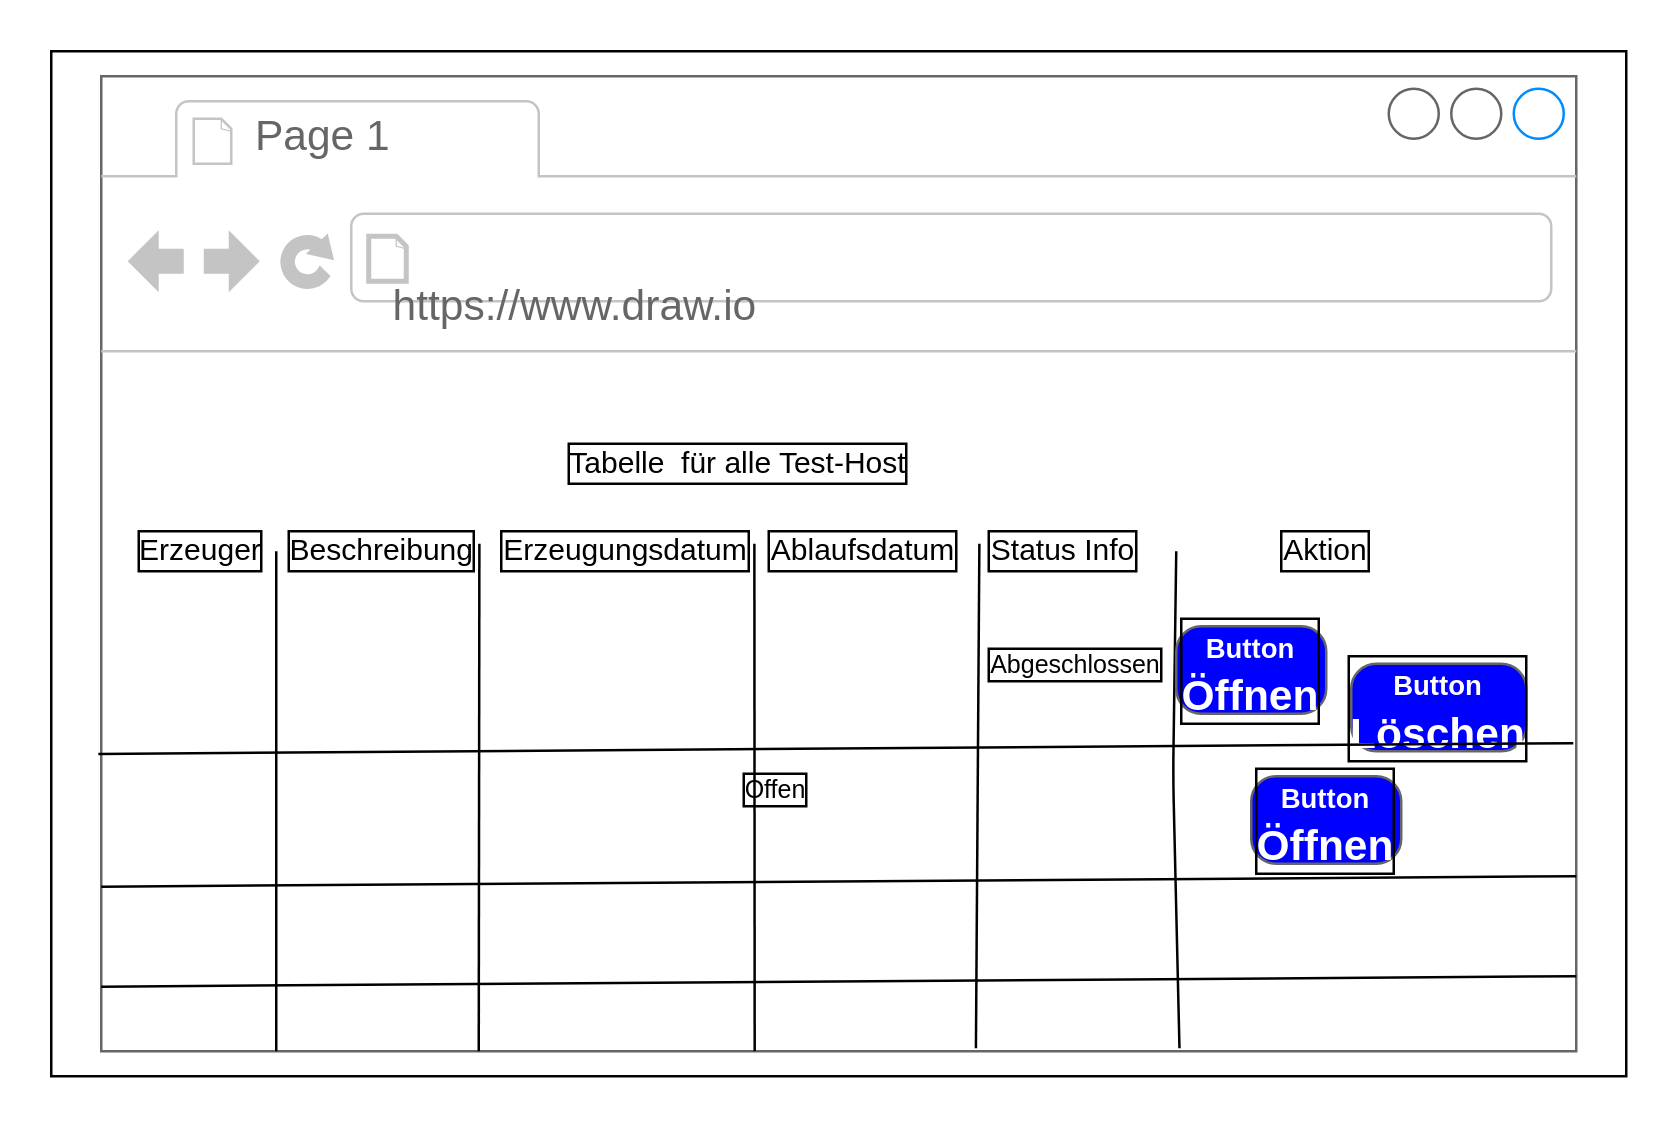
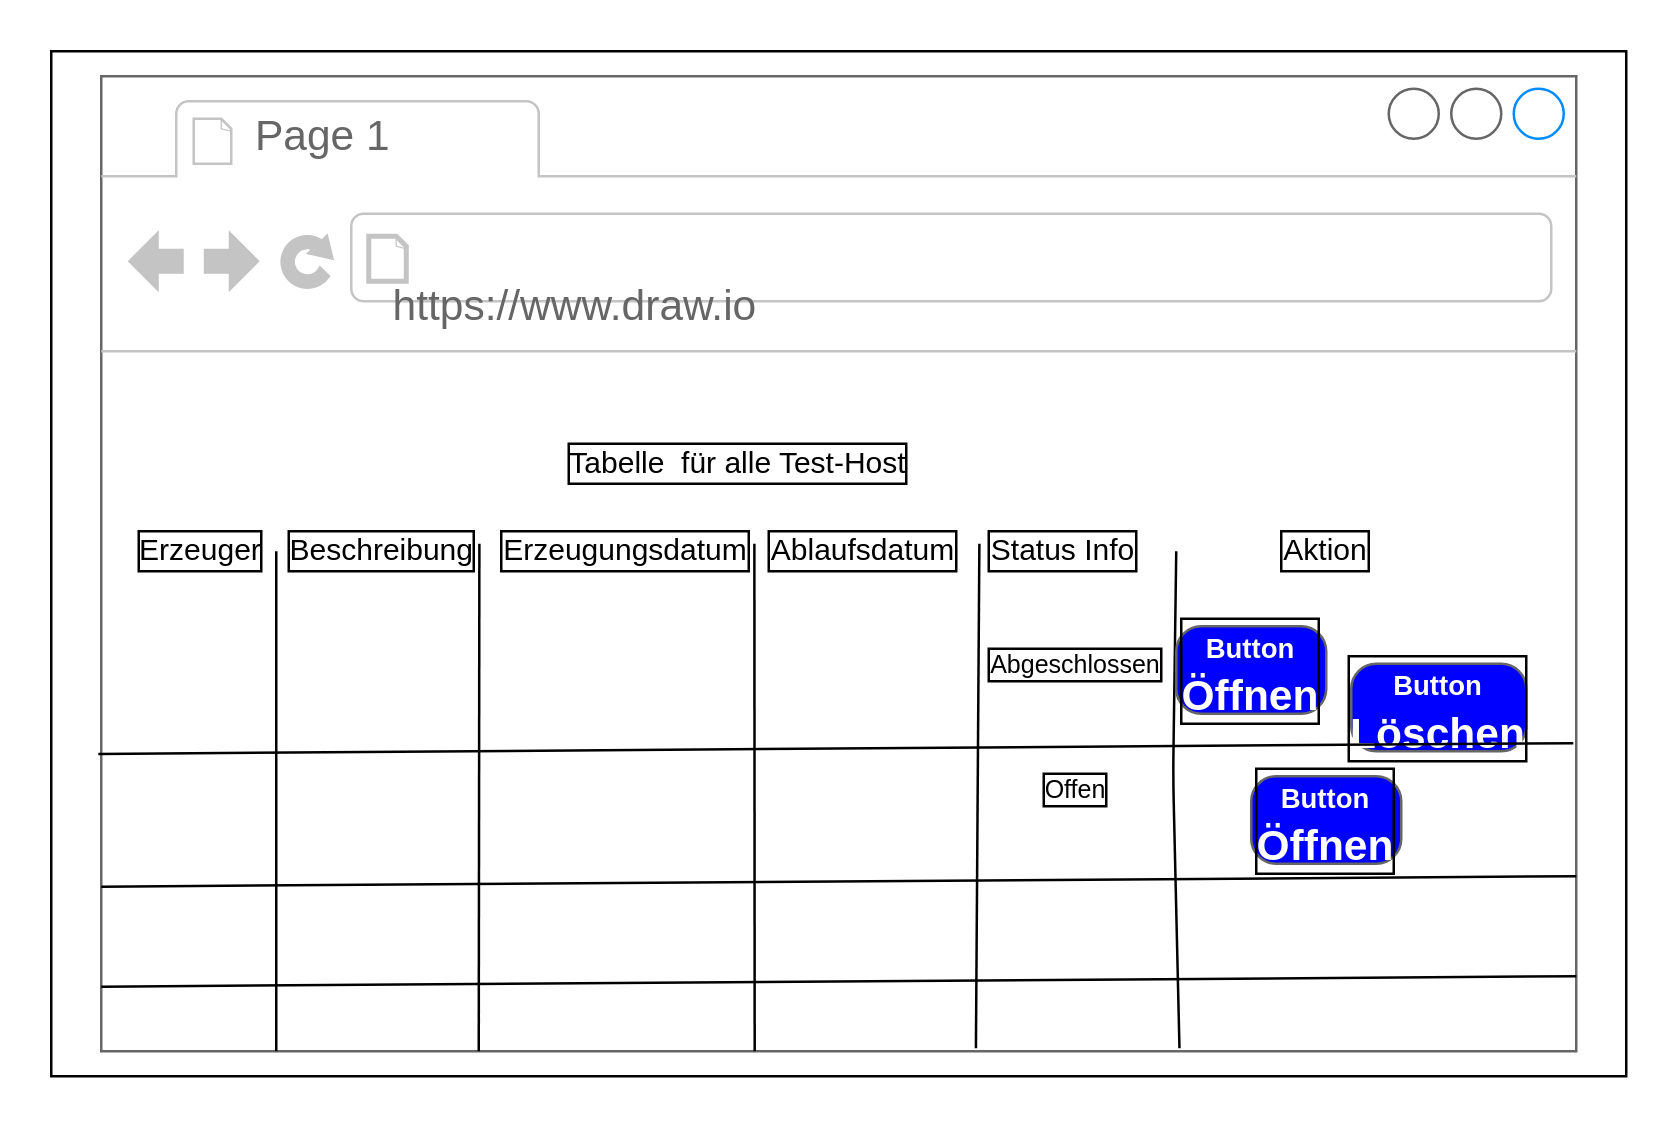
  <mxCell id="0" />
  <mxCell id="1" parent="0" />
  <mxCell id="2" value="" style="rounded=0;whiteSpace=wrap;html=1;" vertex="1" parent="1"><mxGeometry x="20" y="20" width="630" height="410" as="geometry" /></mxCell>
  <mxCell id="3" value="" style="strokeWidth=1;shadow=0;dashed=0;align=center;html=1;shape=mxgraph.mockup.containers.browserWindow;rSize=0;strokeColor=#666666;strokeColor2=#008cff;strokeColor3=#c4c4c4;mainText=,;recursiveResize=0;" vertex="1" parent="1"><mxGeometry x="40" y="30" width="590" height="390" as="geometry" /></mxCell>
  <mxCell id="4" value="Page 1" style="strokeWidth=1;shadow=0;dashed=0;align=center;html=1;shape=mxgraph.mockup.containers.anchor;fontSize=17;fontColor=#666666;align=left;" vertex="1" parent="3"><mxGeometry x="60" y="12" width="110" height="26" as="geometry" /></mxCell>
  <mxCell id="5" value="https://www.draw.io" style="strokeWidth=1;shadow=0;dashed=0;align=center;html=1;shape=mxgraph.mockup.containers.anchor;rSize=0;fontSize=17;fontColor=#666666;align=left;" vertex="1" parent="3"><mxGeometry x="115" y="80" width="250" height="26" as="geometry" /></mxCell>
  <mxCell id="6" value="Erzeuger" style="text;html=1;strokeColor=none;fillColor=none;align=center;verticalAlign=middle;whiteSpace=wrap;rounded=0;shadow=1;glass=0;labelBorderColor=default;sketch=1;" vertex="1" parent="3"><mxGeometry x="10" y="175" width="60" height="30" as="geometry" /></mxCell>
  <mxCell id="7" value="Ablaufsdatum" style="text;html=1;strokeColor=none;fillColor=none;align=center;verticalAlign=middle;whiteSpace=wrap;rounded=0;shadow=1;glass=0;labelBorderColor=default;sketch=1;" vertex="1" parent="3"><mxGeometry x="270" y="175" width="70" height="30" as="geometry" /></mxCell>
  <mxCell id="8" value="Erzeugungsdatum" style="text;html=1;strokeColor=none;fillColor=none;align=center;verticalAlign=middle;whiteSpace=wrap;rounded=0;shadow=1;glass=0;labelBorderColor=default;sketch=1;" vertex="1" parent="3"><mxGeometry x="180" y="175" width="60" height="30" as="geometry" /></mxCell>
  <mxCell id="9" value="Aktion" style="text;html=1;strokeColor=none;fillColor=none;align=center;verticalAlign=middle;whiteSpace=wrap;rounded=0;shadow=1;glass=0;labelBorderColor=default;sketch=1;" vertex="1" parent="3"><mxGeometry x="460" y="175" width="60" height="30" as="geometry" /></mxCell>
  <mxCell id="10" value="Status Info" style="text;html=1;strokeColor=none;fillColor=none;align=center;verticalAlign=middle;whiteSpace=wrap;rounded=0;shadow=1;glass=0;labelBorderColor=default;sketch=1;" vertex="1" parent="3"><mxGeometry x="350" y="175" width="70" height="30" as="geometry" /></mxCell>
  <mxCell id="11" value="Beschreibung" style="text;html=1;strokeColor=none;fillColor=none;align=center;verticalAlign=middle;whiteSpace=wrap;rounded=0;shadow=1;glass=0;labelBorderColor=default;sketch=1;" vertex="1" parent="3"><mxGeometry x="85" y="175" width="55" height="30" as="geometry" /></mxCell>
  <mxCell id="12" value="Tabelle&amp;nbsp; für alle Test-Host" style="text;html=1;strokeColor=none;fillColor=none;align=center;verticalAlign=middle;whiteSpace=wrap;rounded=0;shadow=1;glass=0;labelBorderColor=default;sketch=1;" vertex="1" parent="3"><mxGeometry x="180" y="140" width="150" height="30" as="geometry" /></mxCell>
  <mxCell id="13" value="" style="endArrow=none;html=1;entryX=1;entryY=0.5;entryDx=0;entryDy=0;" edge="1" parent="3" target="6"><mxGeometry width="50" height="50" relative="1" as="geometry"><mxPoint x="70" y="390" as="sourcePoint" /><mxPoint x="110" y="260" as="targetPoint" /><Array as="points"><mxPoint x="70" y="240" /></Array></mxGeometry></mxCell>
  <mxCell id="14" value="" style="endArrow=none;html=1;entryX=1;entryY=0.5;entryDx=0;entryDy=0;exitX=0.731;exitY=0.997;exitDx=0;exitDy=0;exitPerimeter=0;" edge="1" parent="3" source="3"><mxGeometry width="50" height="50" relative="1" as="geometry"><mxPoint x="429.75" y="380" as="sourcePoint" /><mxPoint x="430" y="190" as="targetPoint" /><Array as="points"><mxPoint x="428.75" y="280" /></Array></mxGeometry></mxCell>
  <mxCell id="15" value="" style="endArrow=none;html=1;entryX=1;entryY=0.5;entryDx=0;entryDy=0;exitX=0.593;exitY=0.997;exitDx=0;exitDy=0;exitPerimeter=0;" edge="1" parent="3" source="3"><mxGeometry width="50" height="50" relative="1" as="geometry"><mxPoint x="350" y="380" as="sourcePoint" /><mxPoint x="351.25" y="186.96" as="targetPoint" /></mxGeometry></mxCell>
  <mxCell id="16" value="" style="endArrow=none;html=1;entryX=1;entryY=0.5;entryDx=0;entryDy=0;exitX=0.443;exitY=1;exitDx=0;exitDy=0;exitPerimeter=0;" edge="1" parent="3" source="3"><mxGeometry width="50" height="50" relative="1" as="geometry"><mxPoint x="260" y="380" as="sourcePoint" /><mxPoint x="261.25" y="186.96" as="targetPoint" /></mxGeometry></mxCell>
  <mxCell id="17" value="" style="endArrow=none;html=1;entryX=1;entryY=0.5;entryDx=0;entryDy=0;" edge="1" parent="3"><mxGeometry width="50" height="50" relative="1" as="geometry"><mxPoint x="151" y="390" as="sourcePoint" /><mxPoint x="151.25" y="186.96" as="targetPoint" /></mxGeometry></mxCell>
  <mxCell id="18" value="&lt;span style=&quot;font-size: 11px;&quot;&gt;Button&lt;br&gt;&lt;/span&gt;Öffnen" style="strokeWidth=1;shadow=0;dashed=0;align=center;html=1;shape=mxgraph.mockup.buttons.button;strokeColor=#666666;fontColor=#ffffff;mainText=;buttonStyle=round;fontSize=17;fontStyle=1;fillColor=#0000FF;whiteSpace=wrap;rounded=1;glass=0;labelBorderColor=default;" vertex="1" parent="3"><mxGeometry x="430" y="220" width="60" height="35" as="geometry" /></mxCell>
  <mxCell id="19" value="&lt;span style=&quot;font-size: 11px;&quot;&gt;Button&lt;br&gt;&lt;/span&gt;Löschen" style="strokeWidth=1;shadow=0;dashed=0;align=center;html=1;shape=mxgraph.mockup.buttons.button;strokeColor=#666666;fontColor=#ffffff;mainText=;buttonStyle=round;fontSize=17;fontStyle=1;fillColor=#0000FF;whiteSpace=wrap;rounded=1;glass=0;labelBorderColor=default;" vertex="1" parent="3"><mxGeometry x="500" y="235" width="70" height="35" as="geometry" /></mxCell>
  <mxCell id="20" value="" style="endArrow=none;html=1;entryX=0.998;entryY=0.684;entryDx=0;entryDy=0;entryPerimeter=0;exitX=-0.002;exitY=0.695;exitDx=0;exitDy=0;exitPerimeter=0;" edge="1" parent="3"><mxGeometry width="50" height="50" relative="1" as="geometry"><mxPoint x="-5.684e-14" y="324.18" as="sourcePoint" /><mxPoint x="590.0" y="320.0" as="targetPoint" /></mxGeometry></mxCell>
  <mxCell id="21" value="" style="endArrow=none;html=1;entryX=0.998;entryY=0.684;entryDx=0;entryDy=0;entryPerimeter=0;exitX=-0.002;exitY=0.695;exitDx=0;exitDy=0;exitPerimeter=0;" edge="1" parent="3"><mxGeometry width="50" height="50" relative="1" as="geometry"><mxPoint x="-5.684e-14" y="364.18" as="sourcePoint" /><mxPoint x="590.0" y="360.0" as="targetPoint" /></mxGeometry></mxCell>
  <mxCell id="22" value="Abgeschlossen" style="text;html=1;strokeColor=none;fillColor=none;align=center;verticalAlign=middle;whiteSpace=wrap;rounded=0;shadow=1;glass=0;labelBorderColor=default;sketch=0;fontSize=10;" vertex="1" parent="3"><mxGeometry x="350" y="220" width="80" height="30" as="geometry" /></mxCell>
- <mxCell id="23" value="Offen" style="text;html=1;strokeColor=none;fillColor=none;align=center;verticalAlign=middle;whiteSpace=wrap;rounded=0;shadow=1;glass=0;labelBorderColor=default;sketch=0;fontSize=10;" vertex="1" parent="3"><mxGeometry x="230" y="270" width="80" height="30" as="geometry" /></mxCell>
+ <mxCell id="23" value="Offen" style="text;html=1;strokeColor=none;fillColor=none;align=center;verticalAlign=middle;whiteSpace=wrap;rounded=0;shadow=1;glass=0;labelBorderColor=default;sketch=0;fontSize=10;" vertex="1" parent="3"><mxGeometry x="350" y="270" width="80" height="30" as="geometry" /></mxCell>
  <mxCell id="24" value="&lt;span style=&quot;font-size: 11px;&quot;&gt;Button&lt;br&gt;&lt;/span&gt;Öffnen" style="strokeWidth=1;shadow=0;dashed=0;align=center;html=1;shape=mxgraph.mockup.buttons.button;strokeColor=#666666;fontColor=#ffffff;mainText=;buttonStyle=round;fontSize=17;fontStyle=1;fillColor=#0000FF;whiteSpace=wrap;rounded=1;glass=0;labelBorderColor=default;" vertex="1" parent="3"><mxGeometry x="460" y="280" width="60" height="35" as="geometry" /></mxCell>
  <mxCell id="25" value="" style="endArrow=none;html=1;entryX=0.998;entryY=0.684;entryDx=0;entryDy=0;entryPerimeter=0;exitX=-0.002;exitY=0.695;exitDx=0;exitDy=0;exitPerimeter=0;" edge="1" parent="1" source="3" target="3"><mxGeometry width="50" height="50" relative="1" as="geometry"><mxPoint x="210" y="350" as="sourcePoint" /><mxPoint x="260" y="300" as="targetPoint" /></mxGeometry></mxCell>
